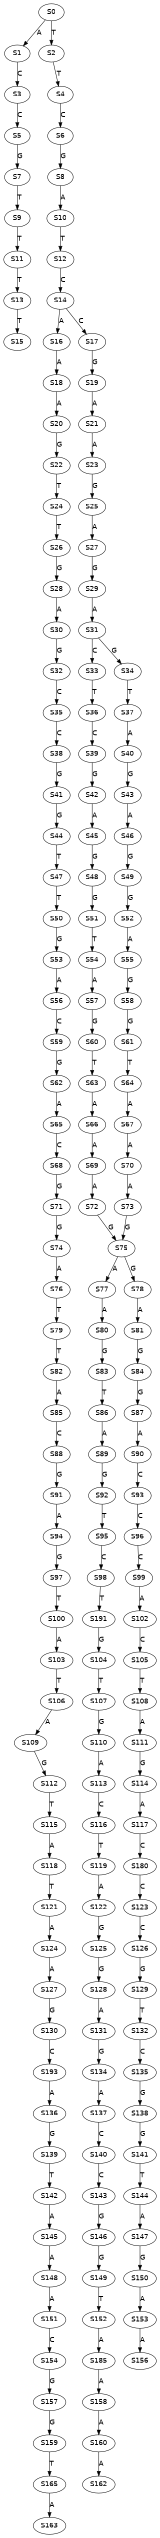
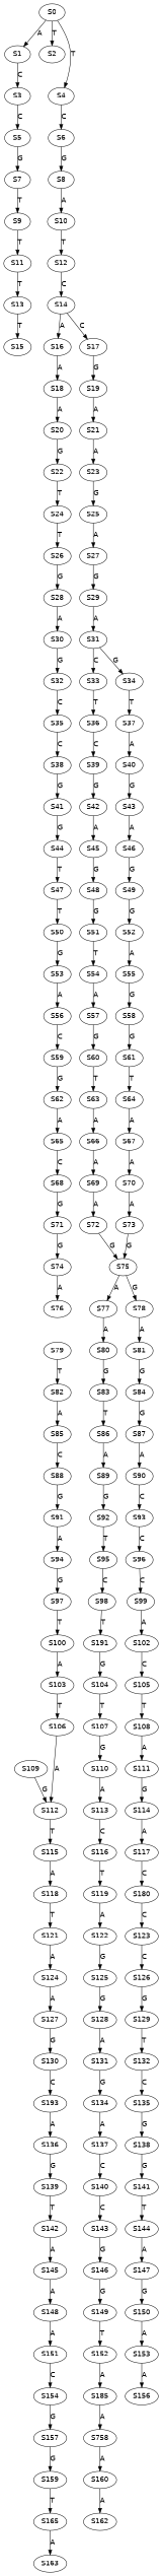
  strict digraph {
    fontname="DejaVu Sans"
    node [fontname="DejaVu Sans"]
    edge [fontname="DejaVu Sans"]
    S0
    S1
    S2
    S3
    S4
    S5
    S6
    S7
    S8
    S9
    S10
    S11
    S12
    S13
    S14
    S15
    S16
    S17
    S18
    S19
    S20
    S21
    S22
    S23
    S24
    S25
    S26
    S27
    S28
    S29
    S30
    S31
    S32
    S33
    S34
    S35
    S36
    S37
    S38
    S39
    S40
    S41
    S42
    S43
    S44
    S45
    S46
    S47
    S48
    S49
    S50
    S51
    S52
    S53
    S54
    S55
    S56
    S57
    S58
    S59
    S60
    S61
    S62
    S63
    S64
    S65
    S66
    S67
    S68
    S69
    S70
    S71
    S72
    S73
    S74
    S75
    S76
    S77
    S78
    S79
    S80
    S81
    S82
    S83
    S84
    S85
    S86
    S87
    S88
    S89
    S90
    S91
    S92
    S93
    S94
    S95
    S96
    S97
    S98
    S99
    S100
    n102 [label=S191]
    S102
    S103
    S104
    S105
    S106
    S107
    S108
    S109
    S110
    S111
    S112
    S113
    S114
    S115
    S116
    S117
    S118
    S119
    n121 [label=S180]
    S121
    S122
    S123
    S124
    S125
    S126
    S127
    S128
    S129
    S130
    S131
    S132
    n134 [label=S193]
    S134
    S135
    S136
    S137
    S138
    S139
    S140
    S141
    S142
    S143
    S144
    S145
    S146
    S147
    S148
    S149
    S150
    S151
    S152
    S153
    S154
    n156 [label=S185]
    S156
    S157
-   S158
+   S158 [label=S758]
    S159
    S160
    n162 [label=S165]
    S162
    S163
    S0 -> S1 [label=A]
    S0 -> S2 [label=T]
    S1 -> S3 [label=C]
-   S2 -> S4 [label=T]
+   S0 -> S4 [label=T]
    S3 -> S5 [label=C]
    S4 -> S6 [label=C]
    S5 -> S7 [label=G]
    S6 -> S8 [label=G]
    S7 -> S9 [label=T]
    S8 -> S10 [label=A]
    S9 -> S11 [label=T]
    S10 -> S12 [label=T]
    S11 -> S13 [label=T]
    S12 -> S14 [label=C]
    S13 -> S15 [label=T]
    S14 -> S16 [label=A]
    S14 -> S17 [label=C]
    S16 -> S18 [label=A]
    S17 -> S19 [label=G]
    S18 -> S20 [label=A]
    S19 -> S21 [label=A]
    S20 -> S22 [label=G]
    S21 -> S23 [label=A]
    S22 -> S24 [label=T]
    S23 -> S25 [label=G]
    S24 -> S26 [label=T]
    S25 -> S27 [label=A]
    S26 -> S28 [label=G]
    S27 -> S29 [label=G]
    S28 -> S30 [label=A]
    S29 -> S31 [label=A]
    S30 -> S32 [label=G]
    S31 -> S33 [label=C]
    S31 -> S34 [label=G]
    S32 -> S35 [label=C]
    S33 -> S36 [label=T]
    S34 -> S37 [label=T]
    S35 -> S38 [label=C]
    S36 -> S39 [label=C]
    S37 -> S40 [label=A]
    S38 -> S41 [label=G]
    S39 -> S42 [label=G]
    S40 -> S43 [label=G]
    S41 -> S44 [label=G]
    S42 -> S45 [label=A]
    S43 -> S46 [label=A]
    S44 -> S47 [label=T]
    S45 -> S48 [label=G]
    S46 -> S49 [label=G]
    S47 -> S50 [label=T]
    S48 -> S51 [label=G]
    S49 -> S52 [label=G]
    S50 -> S53 [label=G]
    S51 -> S54 [label=T]
    S52 -> S55 [label=A]
    S53 -> S56 [label=A]
    S54 -> S57 [label=A]
    S55 -> S58 [label=G]
    S56 -> S59 [label=C]
    S57 -> S60 [label=G]
    S58 -> S61 [label=G]
    S59 -> S62 [label=G]
    S60 -> S63 [label=T]
    S61 -> S64 [label=T]
    S62 -> S65 [label=A]
    S63 -> S66 [label=A]
    S64 -> S67 [label=A]
    S65 -> S68 [label=C]
    S66 -> S69 [label=A]
    S67 -> S70 [label=A]
    S68 -> S71 [label=G]
    S69 -> S72 [label=A]
    S70 -> S73 [label=A]
    S71 -> S74 [label=G]
    S72 -> S75 [label=G]
    S73 -> S75 [label=G]
    S74 -> S76 [label=A]
    S75 -> S77 [label=A]
    S75 -> S78 [label=G]
-   S76 -> S79 [label=T]
    S77 -> S80 [label=A]
    S78 -> S81 [label=A]
    S79 -> S82 [label=T]
    S80 -> S83 [label=G]
    S81 -> S84 [label=G]
    S82 -> S85 [label=A]
    S83 -> S86 [label=T]
    S84 -> S87 [label=G]
    S85 -> S88 [label=C]
    S86 -> S89 [label=A]
    S87 -> S90 [label=A]
    S88 -> S91 [label=G]
    S89 -> S92 [label=G]
    S90 -> S93 [label=C]
    S91 -> S94 [label=A]
    S92 -> S95 [label=T]
    S93 -> S96 [label=C]
    S94 -> S97 [label=G]
    S95 -> S98 [label=C]
    S96 -> S99 [label=C]
    S97 -> S100 [label=T]
    S98 -> n102 [label=T]
    S99 -> S102 [label=A]
    S100 -> S103 [label=A]
    n102 -> S104 [label=G]
    S102 -> S105 [label=C]
    S103 -> S106 [label=T]
    S104 -> S107 [label=T]
    S105 -> S108 [label=T]
-   S106 -> S109 [label=A]
+   S106 -> S112 [label=A]
    S107 -> S110 [label=G]
    S108 -> S111 [label=A]
    S109 -> S112 [label=G]
    S110 -> S113 [label=A]
    S111 -> S114 [label=G]
    S112 -> S115 [label=T]
    S113 -> S116 [label=C]
    S114 -> S117 [label=A]
    S115 -> S118 [label=A]
    S116 -> S119 [label=T]
    S117 -> n121 [label=C]
    S118 -> S121 [label=T]
    S119 -> S122 [label=A]
    n121 -> S123 [label=C]
    S121 -> S124 [label=A]
    S122 -> S125 [label=G]
    S123 -> S126 [label=C]
    S124 -> S127 [label=A]
    S125 -> S128 [label=G]
    S126 -> S129 [label=G]
    S127 -> S130 [label=G]
    S128 -> S131 [label=A]
    S129 -> S132 [label=T]
    S130 -> n134 [label=C]
    S131 -> S134 [label=G]
    S132 -> S135 [label=C]
    n134 -> S136 [label=A]
    S134 -> S137 [label=A]
    S135 -> S138 [label=G]
    S136 -> S139 [label=G]
    S137 -> S140 [label=C]
    S138 -> S141 [label=G]
    S139 -> S142 [label=T]
    S140 -> S143 [label=C]
    S141 -> S144 [label=T]
    S142 -> S145 [label=A]
    S143 -> S146 [label=G]
    S144 -> S147 [label=A]
    S145 -> S148 [label=A]
    S146 -> S149 [label=G]
    S147 -> S150 [label=G]
    S148 -> S151 [label=A]
    S149 -> S152 [label=T]
    S150 -> S153 [label=A]
    S151 -> S154 [label=C]
    S152 -> n156 [label=A]
    S153 -> S156 [label=A]
    S154 -> S157 [label=G]
    n156 -> S158 [label=A]
    S157 -> S159 [label=G]
    S158 -> S160 [label=A]
    S159 -> n162 [label=T]
    S160 -> S162 [label=A]
    n162 -> S163 [label=A]
  }
